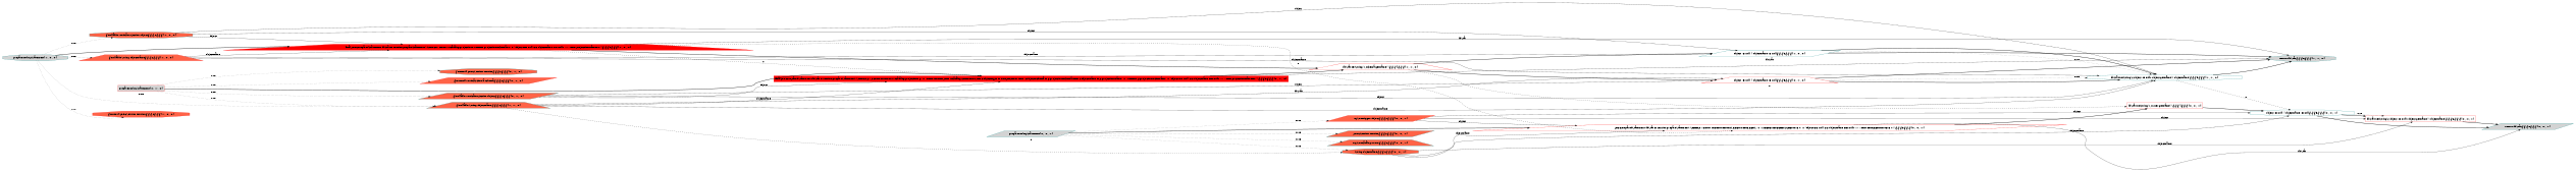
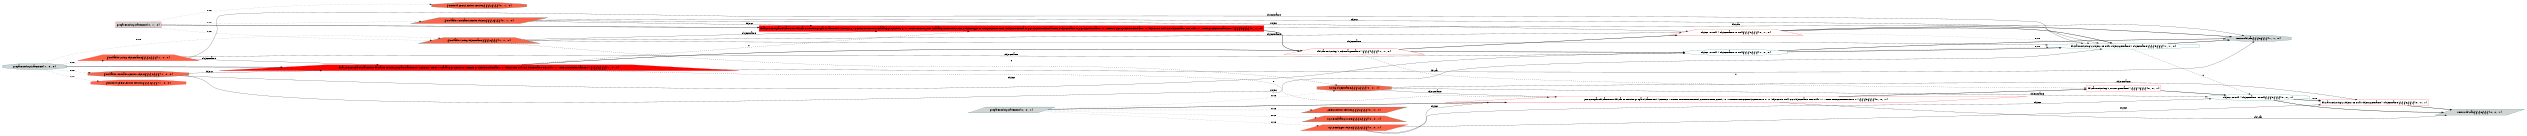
  digraph {
    rankdir=LR
    node [color=teal fillcolor=tomato shape=parallelogram style=filled]
    edge [style=solid]
    n1 [color=red fillcolor=white label="dbStat.setString(2,object != null? object.getName(): objectName)@@@6@@@['0', '0', '1']" shape=box]
    n2 [fillcolor=lightgray label="return dbStat@@@8@@@['0', '0', '1']"]
    n3 [label="@Nullable String objectName@@@2@@@['1', '1', '0']" shape=trapezium]
    n4 [fillcolor=white label="dbStat.setString(2,object != null? object.getName(): objectName)@@@5@@@['1', '1', '0']" shape=octagon]
    n5 [label="String objectName@@@2@@@['0', '0', '1']" shape=octagon]
    n6 [color=red fillcolor=white label="object != null || objectName != null@@@5@@@['0', '1', '0']" shape=trapezium]
    n7 [color=red fillcolor=red label="final JDBCPreparedStatement dbStat = session.prepareStatement(\"SELECT p.*,c.comment FROM v_catalog.projections p\" + \"LEFT OUTER JOIN v_catalog.comments c ON c.object_type = 'PROJECTION' AND c.object_schema = p.projection_schema AND c.object_name = p.projection_name\" + \"WHERE p.projection_schema=?\" + (object == null && objectName == null? \"\": \" AND projection_name=?\"))@@@3@@@['0', '1', '0']" shape=box]
    n8 [fillcolor=lightgray label="return dbStat@@@6@@@['1', '1', '0']" shape=octagon]
    n9 [fillcolor=white label="object != null || objectName != null@@@5@@@['0', '0', '1']" shape=octagon]
    n10 [color=red fillcolor=white label="JDBCPreparedStatement dbStat = session.prepareStatement(\"SELECT * FROM INFORMATION_SCHEMA.TRIGGERS\" + \"WHERE TRIGGER_SCHEMA = ?\" + (object == null && objectName == null? \"\": \" AND TRIGGER_NAME = ?\"))@@@3@@@['0', '0', '1']"]
    n11 [color=red fillcolor=white label="dbStat.setString(1,schema.getName())@@@4@@@['1', '1', '0']" shape=trapezium]
-   n12 [fillcolor=white label="object != null || objectName != null@@@5@@@['1', '0', '0']"]
+   n12 [fillcolor=white label="object != null || objectName != null@@@5@@@['1', '0', '0']" shape=octagon]
    n13 [label="@Nullable VerticaProjection object@@@2@@@['1', '0', '0']" shape=octagon]
    n14 [color=red fillcolor=red label="final JDBCPreparedStatement dbStat = session.prepareStatement(\"SELECT * FROM v_catalog.projections WHERE projection_schema=?\" + (object == null && objectName == null? \"\": \" AND projection_name=?\"))@@@3@@@['1', '0', '0']" shape=trapezium]
    n15 [label="JDBCSession session@@@2@@@['0', '0', '1']"]
    n16 [label="@NotNull JDBCSession session@@@2@@@['0', '1', '0']" shape=octagon]
-   n17 [color=red label="@NotNull VerticaSchema schema@@@2@@@['0', '1', '0']"]
    n18 [color=red fillcolor=white label="dbStat.setString(1,owner.getName())@@@4@@@['0', '0', '1']" shape=box]
    n19 [fillcolor=lightgray label="prepareLookupStatement['0', '0', '1']"]
    n20 [color=red label="MySQLTrigger object@@@2@@@['0', '0', '1']"]
    n21 [label="MySQLCatalog owner@@@2@@@['0', '0', '1']" shape=trapezium]
    n22 [color=red label="@Nullable String objectName@@@2@@@['1', '0', '0']" shape=trapezium]
    n23 [label="@Nullable VerticaProjection object@@@2@@@['0', '1', '0']"]
    n24 [color=red label="@NotNull JDBCSession session@@@2@@@['1', '0', '0']" shape=octagon]
    n25 [fillcolor=lightgray label="prepareLookupStatement['1', '0', '0']" shape=octagon]
    n26 [color=red fillcolor=lightgray label="prepareLookupStatement['0', '1', '0']" shape=box]
    n1 -> n2 [style=bold]
    n3 -> n4 [label=objectName]
    n3 -> n5 [label=0 style=dashed]
-   n3 -> n6 [label=dbStat]
+   n3 -> n6 [label=objectName]
    n3 -> n7 [label=objectName]
    n4 -> n8 [style=bold]
    n4 -> n9 [label=0 style=dashed]
    n5 -> n1 [label=objectName]
    n5 -> n9 [label=objectName]
    n5 -> n10 [label=objectName]
    n6 -> n4 [style=bold]
    n6 -> n4 [label=true style=dotted]
    n6 -> n8 [style=bold]
    n7 -> n8 [label=dbStat]
    n7 -> n11 [style=bold]
    n9 -> n1 [label=true style=dotted]
    n9 -> n1 [style=bold]
    n9 -> n2 [style=bold]
    n10 -> n2 [label=dbStat]
    n10 -> n18 [style=bold]
    n11 -> n6 [style=bold]
    n11 -> n12 [style=bold]
    n11 -> n18 [label=0 style=dashed]
    n12 -> n4 [label=true style=dotted]
    n12 -> n4 [style=bold]
    n12 -> n8 [style=bold]
    n13 -> n4 [label=object]
    n13 -> n12 [label=object]
    n13 -> n14 [label=object]
    n14 -> n7 [label=0 style=dashed]
    n14 -> n8 [label=dbStat]
    n14 -> n10 [label=0 style=dashed]
    n14 -> n11 [style=bold]
    n18 -> n9 [style=bold]
    n19 -> n5 [label=true style=dotted]
    n19 -> n10 [style=bold]
    n19 -> n15 [label=true style=dotted]
    n19 -> n20 [label=true style=dotted]
    n19 -> n21 [label=true style=dotted]
    n20 -> n1 [label=object]
    n20 -> n9 [label=object]
    n20 -> n10 [label=object]
    n22 -> n4 [label=objectName]
    n22 -> n12 [label=objectName]
    n22 -> n14 [label=objectName]
    n23 -> n4 [label=object]
    n23 -> n6 [label=object]
    n23 -> n7 [label=object]
    n25 -> n3 [label=true style=dotted]
    n25 -> n13 [label=true style=dotted]
    n25 -> n14 [style=bold]
    n25 -> n22 [label=true style=dotted]
    n25 -> n24 [label=true style=dotted]
    n26 -> n3 [label=true style=dotted]
    n26 -> n7 [style=bold]
    n26 -> n16 [label=true style=dotted]
-   n26 -> n17 [label=true style=dotted]
    n26 -> n23 [label=true style=dotted]
  }
